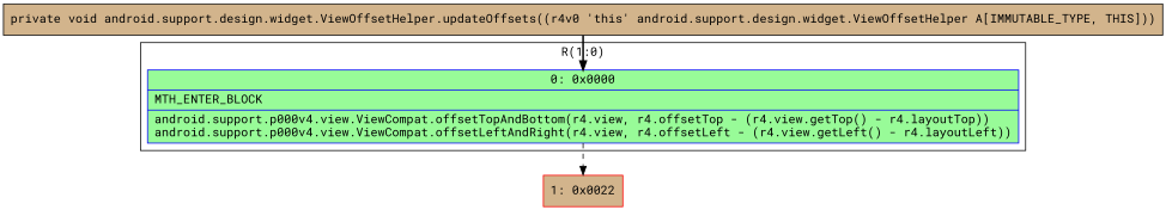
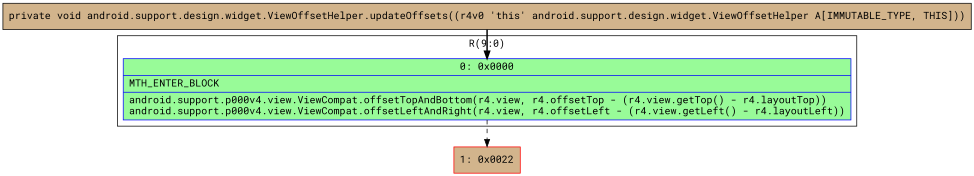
  digraph {
    fontname="Roboto Mono"
    node [shape=record style=filled fillcolor=tan fontname="Roboto Mono"]
    edge [fontname="Roboto Mono"]
    n1 [color=blue label="{0\:\ 0x0000|MTH_ENTER_BLOCK\l|android.support.p000v4.view.ViewCompat.offsetTopAndBottom(r4.view, r4.offsetTop \- (r4.view.getTop() \- r4.layoutTop))\landroid.support.p000v4.view.ViewCompat.offsetLeftAndRight(r4.view, r4.offsetLeft \- (r4.view.getLeft() \- r4.layoutLeft))\l}" fillcolor=palegreen]
    n2 [color=red label="{1\:\ 0x0022}"]
    n3 [label="{private void android.support.design.widget.ViewOffsetHelper.updateOffsets((r4v0 'this' android.support.design.widget.ViewOffsetHelper A[IMMUTABLE_TYPE, THIS])) }"]
    subgraph cluster_1 {
-     label="R(1:0)"
+     label="R(9:0)"
      n1
    }
    n1 -> n2 [style=dashed]
    n3 -> n1 [style=bold]
  }
